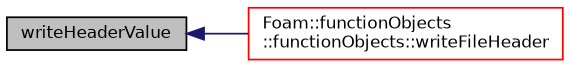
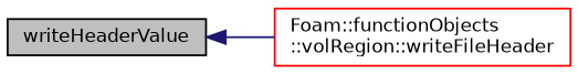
  digraph {
    rankdir=LR
    node [fontname=Helvetica fontsize=10 shape=record]
    n1 [color=black fillcolor=grey75 fontcolor=black height=0.2 label=writeHeaderValue style=filled width=0.4]
-   n2 [color=red height=0.2 label="Foam::functionObjects\l::functionObjects::writeFileHeader" width=0.4]
+   n2 [color=red height=0.2 label="Foam::functionObjects\l::volRegion::writeFileHeader" width=0.4]
    n1 -> n2 [color=midnightblue dir=back fontname=Helvetica fontsize=10 labelfontname=Helvetica labelfontsize=10 style=solid]
  }
